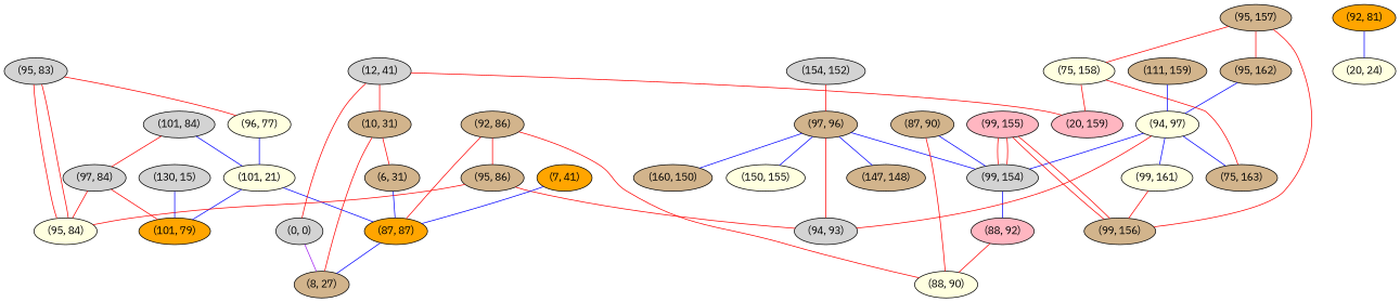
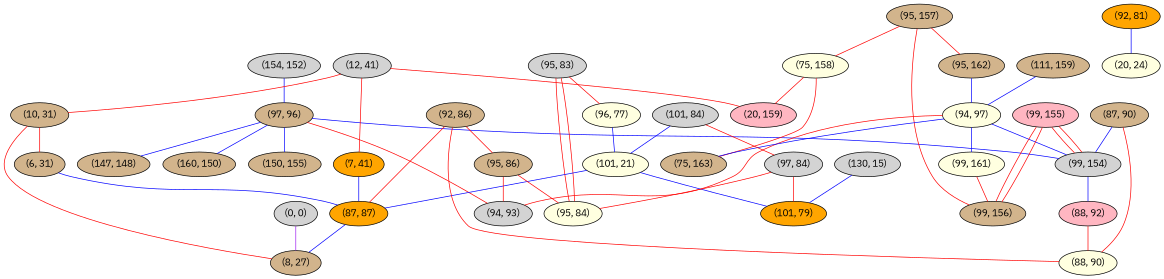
  graph {
    fontname="IBM Plex Sans"
    node [fillcolor=tan fontname="IBM Plex Sans" style=filled]
    edge [color=red fontname="IBM Plex Sans" weight=1]
    "(154, 152)" [fillcolor=lightgrey]
    "(97, 96)"
    "(99, 154)" [fillcolor=lightgrey]
-   "(150, 155)" [fillcolor=lightyellow]
+   "(150, 155)"
    "(94, 93)" [fillcolor=lightgrey]
    "(147, 148)"
    "(160, 150)"
    "(95, 157)"
    "(95, 162)"
    "(75, 158)" [fillcolor=lightyellow]
    "(99, 156)"
    "(94, 97)" [fillcolor=lightyellow]
    "(20, 159)" [fillcolor=lightpink]
    "(75, 163)"
    "(99, 161)" [fillcolor=lightyellow]
    "(95, 83)" [fillcolor=lightgrey]
    "(96, 77)" [fillcolor=lightyellow]
    "(95, 84)" [fillcolor=lightyellow]
    "(101, 21)" [fillcolor=lightyellow]
    "(87, 87)" [fillcolor=orange]
    "(101, 79)" [fillcolor=orange]
    "(92, 86)"
    "(95, 86)"
    "(88, 90)" [fillcolor=lightyellow]
    "(8, 27)"
    "(111, 159)"
    "(88, 92)" [fillcolor=lightpink]
    "(101, 84)" [fillcolor=lightgrey]
    "(97, 84)" [fillcolor=lightgrey]
    "(87, 90)"
    "(99, 155)" [fillcolor=lightpink]
    "(12, 41)" [fillcolor=lightgrey]
    "(7, 41)" [fillcolor=orange]
    "(10, 31)"
    "(6, 31)"
    "(0, 0)" [fillcolor=lightgrey]
    "(130, 15)" [fillcolor=lightgrey]
    "(92, 81)" [fillcolor=orange]
    "(20, 24)" [fillcolor=lightyellow]
-   "(154, 152)" -- "(97, 96)" [weight=3]
+   "(154, 152)" -- "(97, 96)" [color=blue weight=3]
    "(97, 96)" -- "(99, 154)" [color=blue weight=3]
    "(97, 96)" -- "(150, 155)" [color=blue weight=3]
    "(97, 96)" -- "(94, 93)"
    "(97, 96)" -- "(147, 148)" [color=blue weight=3]
    "(97, 96)" -- "(160, 150)" [color=blue weight=3]
    "(99, 154)" -- "(88, 92)" [color=blue weight=3]
    "(95, 157)" -- "(95, 162)"
    "(95, 157)" -- "(75, 158)"
    "(95, 157)" -- "(99, 156)"
    "(95, 162)" -- "(94, 97)" [color=blue weight=3]
    "(75, 158)" -- "(20, 159)"
    "(75, 158)" -- "(75, 163)"
    "(94, 97)" -- "(99, 154)" [color=blue weight=3]
    "(94, 97)" -- "(94, 93)"
    "(94, 97)" -- "(75, 163)" [color=blue weight=3]
    "(94, 97)" -- "(99, 161)" [color=blue weight=3]
    "(99, 161)" -- "(99, 156)"
    "(95, 83)" -- "(96, 77)"
    "(95, 83)" -- "(95, 84)"
    "(95, 83)" -- "(95, 84)"
    "(96, 77)" -- "(101, 21)" [color=blue weight=3]
    "(101, 21)" -- "(87, 87)" [color=blue weight=3]
    "(101, 21)" -- "(101, 79)" [color=blue weight=3]
    "(87, 87)" -- "(8, 27)" [color=blue weight=3]
    "(92, 86)" -- "(87, 87)"
    "(92, 86)" -- "(95, 86)"
    "(92, 86)" -- "(88, 90)"
    "(95, 86)" -- "(94, 93)"
    "(95, 86)" -- "(95, 84)"
    "(111, 159)" -- "(94, 97)" [color=blue weight=3]
    "(88, 92)" -- "(88, 90)"
    "(101, 84)" -- "(101, 21)" [color=blue weight=3]
    "(101, 84)" -- "(97, 84)"
    "(97, 84)" -- "(95, 84)"
    "(97, 84)" -- "(101, 79)"
    "(87, 90)" -- "(99, 154)" [color=blue weight=3]
    "(87, 90)" -- "(88, 90)"
    "(99, 155)" -- "(99, 154)"
    "(99, 155)" -- "(99, 154)"
    "(99, 155)" -- "(99, 156)"
    "(99, 155)" -- "(99, 156)"
    "(12, 41)" -- "(20, 159)"
-   "(12, 41)" -- "(0, 0)"
+   "(12, 41)" -- "(7, 41)"
    "(12, 41)" -- "(10, 31)"
    "(7, 41)" -- "(87, 87)" [color=blue weight=3]
    "(10, 31)" -- "(8, 27)"
    "(10, 31)" -- "(6, 31)"
    "(6, 31)" -- "(87, 87)" [color=blue weight=3]
    "(0, 0)" -- "(8, 27)" [color=purple weight=4]
    "(130, 15)" -- "(101, 79)" [color=blue weight=3]
    "(92, 81)" -- "(20, 24)" [color=blue weight=3]
  }
